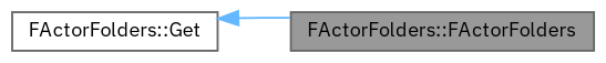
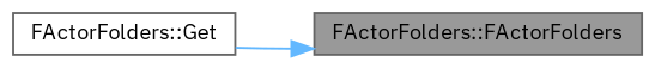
  digraph {
    rankdir=RL
    fontname="IBM Plex Sans"
    node [fontname="IBM Plex Sans" fontsize=10 shape=box style=filled]
    n1 [color=gray40 fillcolor=grey60 fontcolor=black height=0.2 label="FActorFolders::FActorFolders" width=0.4]
    n2 [color=grey40 fillcolor=white height=0.2 label="FActorFolders::Get" width=0.4]
-   n2 -> n1 [color=steelblue1 dir=back fontname="IBM Plex Sans" fontsize=10 labelfontname=Helvetica labelfontsize=10 style=solid]
+   n1 -> n2 [color=steelblue1 dir=back fontname="IBM Plex Sans" fontsize=10 labelfontname=Helvetica labelfontsize=10 style=solid]
  }
